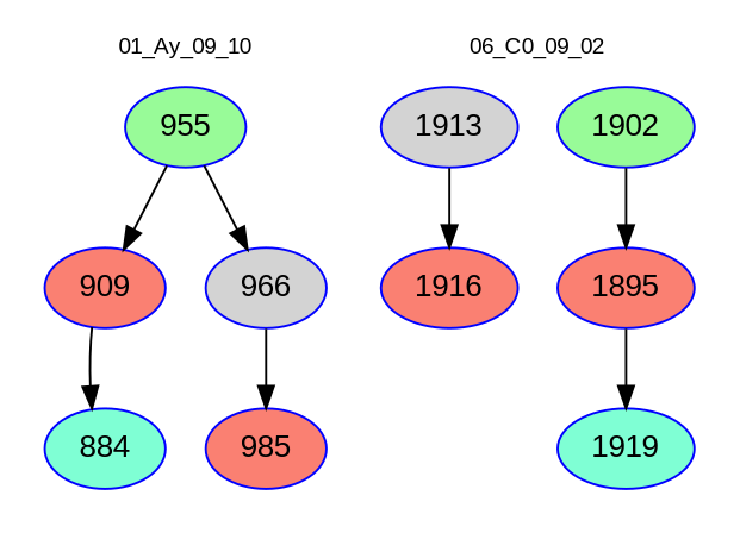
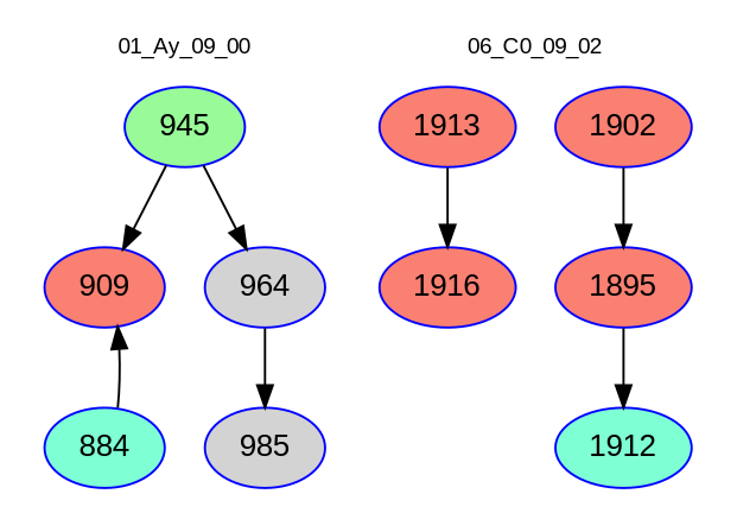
  digraph {
    fontname="Liberation Sans"
    node [color=blue fillcolor=salmon fontname="Liberation Sans" style=filled]
    edge [color=black fontname="Liberation Sans"]
-   n1 [fillcolor=palegreen label=955]
+   n1 [fillcolor=palegreen label=945]
    n2 [label=909]
-   n3 [fillcolor=lightgrey label=966]
+   n3 [fillcolor=lightgrey label=964]
    n4 [fillcolor=aquamarine label=884]
-   n5 [label=985]
-   n6 [fillcolor=palegreen label=1902]
+   n5 [fillcolor=lightgrey label=985]
+   n6 [label=1902]
    n7 [label=1895]
-   n8 [fillcolor=lightgrey label=1913]
-   n9 [fillcolor=aquamarine label=1919]
+   n8 [label=1913]
+   n9 [fillcolor=aquamarine label=1912]
    n10 [label=1916]
    subgraph cluster_1 {
      color=white
      fontsize=10
-     label="01_Ay_09_10"
+     label="01_Ay_09_00"
      n1
      n2
      n3
      n4
      n5
    }
    subgraph cluster_2 {
      color=white
      fontsize=10
      label="06_C0_09_02"
      n6
      n7
      n8
      n9
      n10
    }
    n1 -> n2
    n1 -> n3
-   n2 -> n4
+   n4 -> n2
    n3 -> n5
    n6 -> n7
    n7 -> n9
    n8 -> n10
  }
